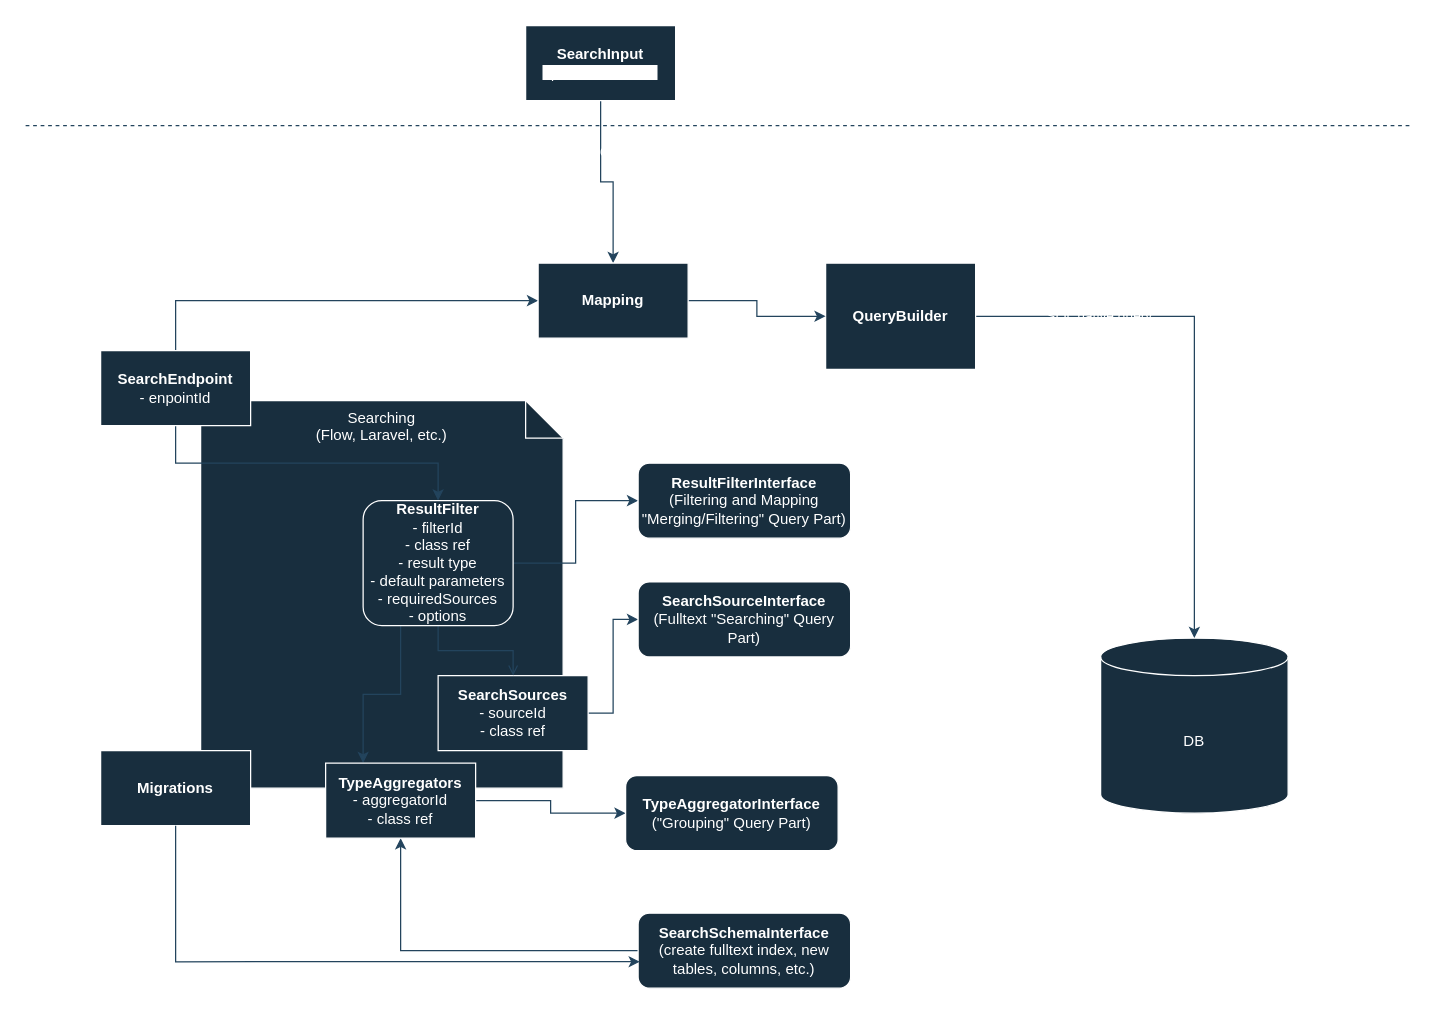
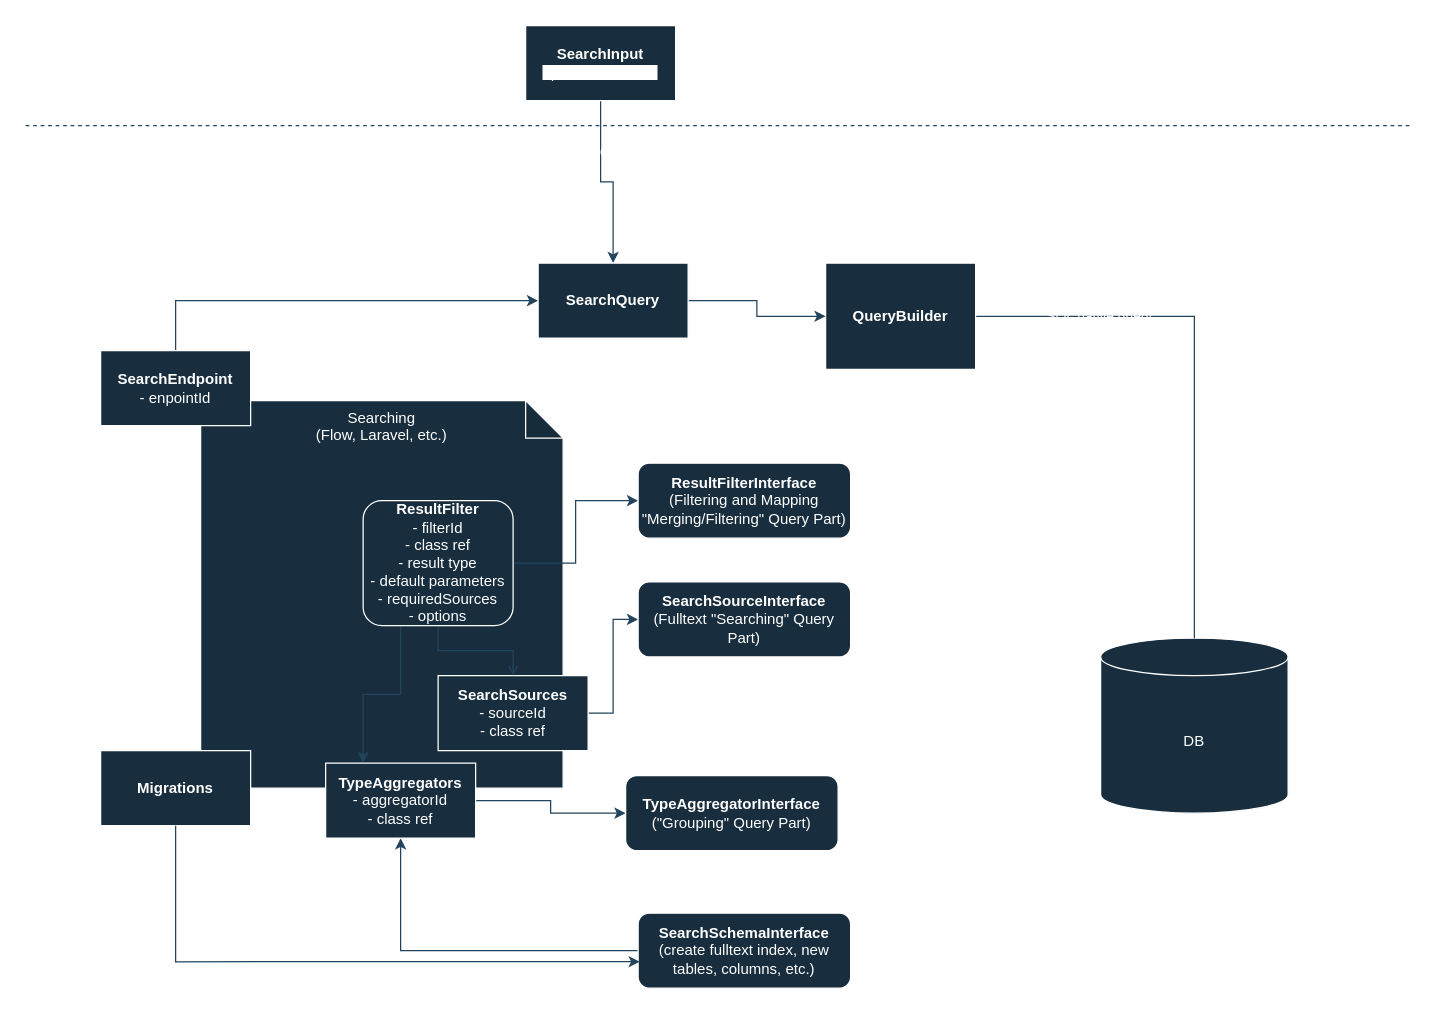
  <mxCell id="0" />
  <mxCell id="1" parent="0" />
  <mxCell id="2" value="Searching&lt;br&gt;(Flow, Laravel, etc.)" style="shape=note;whiteSpace=wrap;html=1;backgroundOutline=1;darkOpacity=0.05;align=center;verticalAlign=top;labelBackgroundColor=none;fillColor=#182E3E;strokeColor=#FFFFFF;fontColor=#FFFFFF;" parent="1" vertex="1"><mxGeometry x="160" y="320" width="290" height="310" as="geometry" /></mxCell>
  <mxCell id="3" value="" style="endArrow=none;dashed=1;html=1;rounded=0;labelBackgroundColor=none;strokeColor=#23445D;fontColor=default;" parent="1" edge="1"><mxGeometry width="50" height="50" relative="1" as="geometry"><mxPoint x="20" y="100" as="sourcePoint" /><mxPoint x="1130" y="100" as="targetPoint" /></mxGeometry></mxCell>
  <mxCell id="4" value="&lt;b&gt;System / Dev&lt;/b&gt;" style="text;html=1;align=center;verticalAlign=middle;whiteSpace=wrap;rounded=0;labelBackgroundColor=none;fontColor=#FFFFFF;" parent="1" vertex="1"><mxGeometry x="120" y="110" width="80" height="30" as="geometry" /></mxCell>
  <mxCell id="5" value="DB" style="shape=cylinder3;whiteSpace=wrap;html=1;boundedLbl=1;backgroundOutline=1;size=15;labelBackgroundColor=none;fillColor=#182E3E;strokeColor=#FFFFFF;fontColor=#FFFFFF;" parent="1" vertex="1"><mxGeometry x="880" y="510" width="150" height="140" as="geometry" /></mxCell>
  <mxCell id="6" style="edgeStyle=orthogonalEdgeStyle;rounded=0;orthogonalLoop=1;jettySize=auto;html=1;labelBackgroundColor=none;strokeColor=#23445D;fontColor=default;" parent="1" source="7" target="31" edge="1"><mxGeometry relative="1" as="geometry" /></mxCell>
  <mxCell id="7" value="&lt;b&gt;SearchSchemaInterface&lt;/b&gt;&lt;div&gt;(create fulltext index, new tables, columns, etc.)&lt;/div&gt;" style="rounded=1;whiteSpace=wrap;html=1;labelBackgroundColor=none;fillColor=#182E3E;strokeColor=#FFFFFF;fontColor=#FFFFFF;" parent="1" vertex="1"><mxGeometry x="510" y="730" width="170" height="60" as="geometry" /></mxCell>
- <mxCell id="8" style="edgeStyle=orthogonalEdgeStyle;rounded=0;orthogonalLoop=1;jettySize=auto;html=1;labelBackgroundColor=none;strokeColor=#23445D;fontColor=default;" parent="1" source="10" target="5" edge="1"><mxGeometry relative="1" as="geometry" /></mxCell>
+ <mxCell id="8" style="edgeStyle=orthogonalEdgeStyle;rounded=0;orthogonalLoop=1;jettySize=auto;html=1;labelBackgroundColor=none;strokeColor=#23445D;fontColor=default;endArrow=none;" parent="1" source="10" target="5" edge="1"><mxGeometry relative="1" as="geometry" /></mxCell>
  <mxCell id="9" value="SQL native query" style="edgeLabel;html=1;align=center;verticalAlign=middle;resizable=0;points=[];labelBackgroundColor=none;fontColor=#FFFFFF;" parent="8" vertex="1" connectable="0"><mxGeometry x="-0.768" y="1" relative="1" as="geometry"><mxPoint x="48" y="1" as="offset" /></mxGeometry></mxCell>
  <mxCell id="10" value="&lt;b&gt;QueryBuilder&lt;/b&gt;" style="rounded=0;whiteSpace=wrap;html=1;labelBackgroundColor=none;fillColor=#182E3E;strokeColor=#FFFFFF;fontColor=#FFFFFF;" parent="1" vertex="1"><mxGeometry x="660" y="210" width="120" height="85" as="geometry" /></mxCell>
  <mxCell id="11" style="edgeStyle=orthogonalEdgeStyle;rounded=0;orthogonalLoop=1;jettySize=auto;html=1;labelBackgroundColor=none;strokeColor=#23445D;fontColor=default;" parent="1" source="13" target="28" edge="1"><mxGeometry relative="1" as="geometry"><mxPoint x="480" y="180" as="targetPoint" /></mxGeometry></mxCell>
  <mxCell id="12" value="SearchEndpoint (ID)" style="edgeLabel;html=1;align=center;verticalAlign=middle;resizable=0;points=[];labelBackgroundColor=none;fontColor=#FFFFFF;" parent="11" vertex="1" connectable="0"><mxGeometry x="0.422" y="2" relative="1" as="geometry"><mxPoint x="-12" y="-50" as="offset" /></mxGeometry></mxCell>
  <mxCell id="13" value="&lt;b&gt;SearchInput&lt;/b&gt;&lt;span style=&quot;font-size: 11px; text-wrap-mode: nowrap; background-color: rgb(255, 255, 255);&quot;&gt;&lt;br&gt;- parameter values&lt;/span&gt;" style="rounded=0;whiteSpace=wrap;html=1;labelBackgroundColor=none;fillColor=#182E3E;strokeColor=#FFFFFF;fontColor=#FFFFFF;" parent="1" vertex="1"><mxGeometry x="420" y="20" width="120" height="60" as="geometry" /></mxCell>
  <mxCell id="14" style="edgeStyle=orthogonalEdgeStyle;rounded=0;orthogonalLoop=1;jettySize=auto;html=1;entryX=0;entryY=0.5;entryDx=0;entryDy=0;exitX=0.5;exitY=0;exitDx=0;exitDy=0;labelBackgroundColor=none;strokeColor=#23445D;fontColor=default;" parent="1" source="16" target="28" edge="1"><mxGeometry relative="1" as="geometry" /></mxCell>
- <mxCell id="15" style="edgeStyle=orthogonalEdgeStyle;rounded=0;orthogonalLoop=1;jettySize=auto;html=1;exitX=0.5;exitY=1;exitDx=0;exitDy=0;labelBackgroundColor=none;strokeColor=#23445D;fontColor=default;" edge="1" parent="1" source="16" target="24"><mxGeometry relative="1" as="geometry" /></mxCell>
  <mxCell id="16" value="&lt;b&gt;SearchEndpoint&lt;/b&gt;&lt;div&gt;- enpointId&lt;/div&gt;" style="rounded=0;whiteSpace=wrap;html=1;labelBackgroundColor=none;fillColor=#182E3E;strokeColor=#FFFFFF;fontColor=#FFFFFF;" parent="1" vertex="1"><mxGeometry x="80" y="280" width="120" height="60" as="geometry" /></mxCell>
  <mxCell id="17" value="&lt;b&gt;Migrations&lt;/b&gt;" style="rounded=0;whiteSpace=wrap;html=1;labelBackgroundColor=none;fillColor=#182E3E;strokeColor=#FFFFFF;fontColor=#FFFFFF;" parent="1" vertex="1"><mxGeometry x="80" y="600" width="120" height="60" as="geometry" /></mxCell>
  <mxCell id="18" style="edgeStyle=orthogonalEdgeStyle;rounded=0;orthogonalLoop=1;jettySize=auto;html=1;entryX=0.008;entryY=0.648;entryDx=0;entryDy=0;entryPerimeter=0;exitX=0.5;exitY=1;exitDx=0;exitDy=0;labelBackgroundColor=none;strokeColor=#23445D;fontColor=default;" parent="1" source="17" target="7" edge="1"><mxGeometry relative="1" as="geometry"><Array as="points"><mxPoint x="140" y="769" /></Array></mxGeometry></mxCell>
  <mxCell id="19" style="edgeStyle=orthogonalEdgeStyle;rounded=0;orthogonalLoop=1;jettySize=auto;html=1;entryX=0;entryY=0.5;entryDx=0;entryDy=0;labelBackgroundColor=none;strokeColor=#23445D;fontColor=default;" parent="1" source="20" target="25" edge="1"><mxGeometry relative="1" as="geometry" /></mxCell>
  <mxCell id="20" value="&lt;b&gt;SearchSources&lt;/b&gt;&lt;br&gt;- sourceId&lt;div&gt;- class ref&lt;/div&gt;" style="rounded=0;whiteSpace=wrap;html=1;labelBackgroundColor=none;fillColor=#182E3E;strokeColor=#FFFFFF;fontColor=#FFFFFF;" parent="1" vertex="1"><mxGeometry x="350" y="540" width="120" height="60" as="geometry" /></mxCell>
  <mxCell id="21" style="edgeStyle=orthogonalEdgeStyle;rounded=0;orthogonalLoop=1;jettySize=auto;html=1;labelBackgroundColor=none;strokeColor=#23445D;fontColor=default;" parent="1" source="24" target="26" edge="1"><mxGeometry relative="1" as="geometry" /></mxCell>
  <mxCell id="22" style="edgeStyle=orthogonalEdgeStyle;rounded=0;orthogonalLoop=1;jettySize=auto;html=1;exitX=0.5;exitY=1;exitDx=0;exitDy=0;labelBackgroundColor=none;strokeColor=#23445D;fontColor=default;endArrow=open;" parent="1" source="24" target="20" edge="1"><mxGeometry relative="1" as="geometry"><Array as="points" /></mxGeometry></mxCell>
  <mxCell id="23" style="edgeStyle=orthogonalEdgeStyle;rounded=0;orthogonalLoop=1;jettySize=auto;html=1;entryX=0.25;entryY=0;entryDx=0;entryDy=0;labelBackgroundColor=none;strokeColor=#23445D;fontColor=default;" edge="1" parent="1" source="24" target="31"><mxGeometry relative="1" as="geometry"><Array as="points"><mxPoint y="555" x="320" /><mxPoint x="290" y="555" /></Array></mxGeometry></mxCell>
  <mxCell id="24" value="&lt;b&gt;ResultFilter&lt;/b&gt;&lt;br&gt;- filterId&lt;br&gt;- class ref&lt;br&gt;- result type&lt;br&gt;- default parameters&lt;div&gt;- requiredSources&lt;/div&gt;&lt;div&gt;- options&lt;/div&gt;" style="whiteSpace=wrap;html=1;labelBackgroundColor=none;fillColor=#182E3E;strokeColor=#FFFFFF;fontColor=#FFFFFF;rounded=1;" parent="1" vertex="1"><mxGeometry x="290" y="400" width="120" height="100" as="geometry" /></mxCell>
  <mxCell id="25" value="&lt;b&gt;SearchSourceInterface&lt;/b&gt;&lt;br&gt;(Fulltext &quot;Searching&quot; Query Part)" style="rounded=1;whiteSpace=wrap;html=1;labelBackgroundColor=none;fillColor=#182E3E;strokeColor=#FFFFFF;fontColor=#FFFFFF;" parent="1" vertex="1"><mxGeometry x="510" y="465" width="170" height="60" as="geometry" /></mxCell>
  <mxCell id="26" value="&lt;b&gt;ResultFilterInterface&lt;/b&gt;&lt;br&gt;(Filtering and Mapping &quot;Merging/Filtering&quot; Query Part)" style="rounded=1;whiteSpace=wrap;html=1;labelBackgroundColor=none;fillColor=#182E3E;strokeColor=#FFFFFF;fontColor=#FFFFFF;" parent="1" vertex="1"><mxGeometry x="510" y="370" width="170" height="60" as="geometry" /></mxCell>
  <mxCell id="27" style="edgeStyle=orthogonalEdgeStyle;rounded=0;orthogonalLoop=1;jettySize=auto;html=1;entryX=0;entryY=0.5;entryDx=0;entryDy=0;labelBackgroundColor=none;strokeColor=#23445D;fontColor=default;" parent="1" source="28" target="10" edge="1"><mxGeometry relative="1" as="geometry" /></mxCell>
- <mxCell id="28" value="&lt;b&gt;Mapping&lt;/b&gt;" style="rounded=0;whiteSpace=wrap;html=1;labelBackgroundColor=none;fillColor=#182E3E;strokeColor=#FFFFFF;fontColor=#FFFFFF;" parent="1" vertex="1"><mxGeometry x="430" y="210" width="120" height="60" as="geometry" /></mxCell>
+ <mxCell id="28" value="&lt;b&gt;SearchQuery&lt;/b&gt;" style="rounded=0;whiteSpace=wrap;html=1;labelBackgroundColor=none;fillColor=#182E3E;strokeColor=#FFFFFF;fontColor=#FFFFFF;" parent="1" vertex="1"><mxGeometry x="430" y="210" width="120" height="60" as="geometry" /></mxCell>
  <mxCell id="29" style="edgeStyle=orthogonalEdgeStyle;rounded=0;orthogonalLoop=1;jettySize=auto;html=1;exitX=0.5;exitY=1;exitDx=0;exitDy=0;labelBackgroundColor=none;strokeColor=#23445D;fontColor=default;" parent="1" source="17" target="17" edge="1"><mxGeometry relative="1" as="geometry" /></mxCell>
  <mxCell id="30" style="edgeStyle=orthogonalEdgeStyle;rounded=0;orthogonalLoop=1;jettySize=auto;html=1;entryX=0;entryY=0.5;entryDx=0;entryDy=0;labelBackgroundColor=none;strokeColor=#23445D;fontColor=default;" edge="1" parent="1" source="31" target="32"><mxGeometry relative="1" as="geometry" /></mxCell>
  <mxCell id="31" value="&lt;b&gt;TypeAggregators&lt;/b&gt;&lt;br&gt;- aggregatorId&lt;div&gt;- class ref&lt;/div&gt;" style="rounded=0;whiteSpace=wrap;html=1;labelBackgroundColor=none;fillColor=#182E3E;strokeColor=#FFFFFF;fontColor=#FFFFFF;" vertex="1" parent="1"><mxGeometry x="260" y="610" width="120" height="60" as="geometry" /></mxCell>
  <mxCell id="32" value="&lt;b&gt;TypeAggregatorInterface&lt;/b&gt;&lt;br&gt;(&quot;Grouping&quot; Query Part)" style="rounded=1;whiteSpace=wrap;html=1;labelBackgroundColor=none;fillColor=#182E3E;strokeColor=#FFFFFF;fontColor=#FFFFFF;" vertex="1" parent="1"><mxGeometry x="500" y="620" width="170" height="60" as="geometry" /></mxCell>
